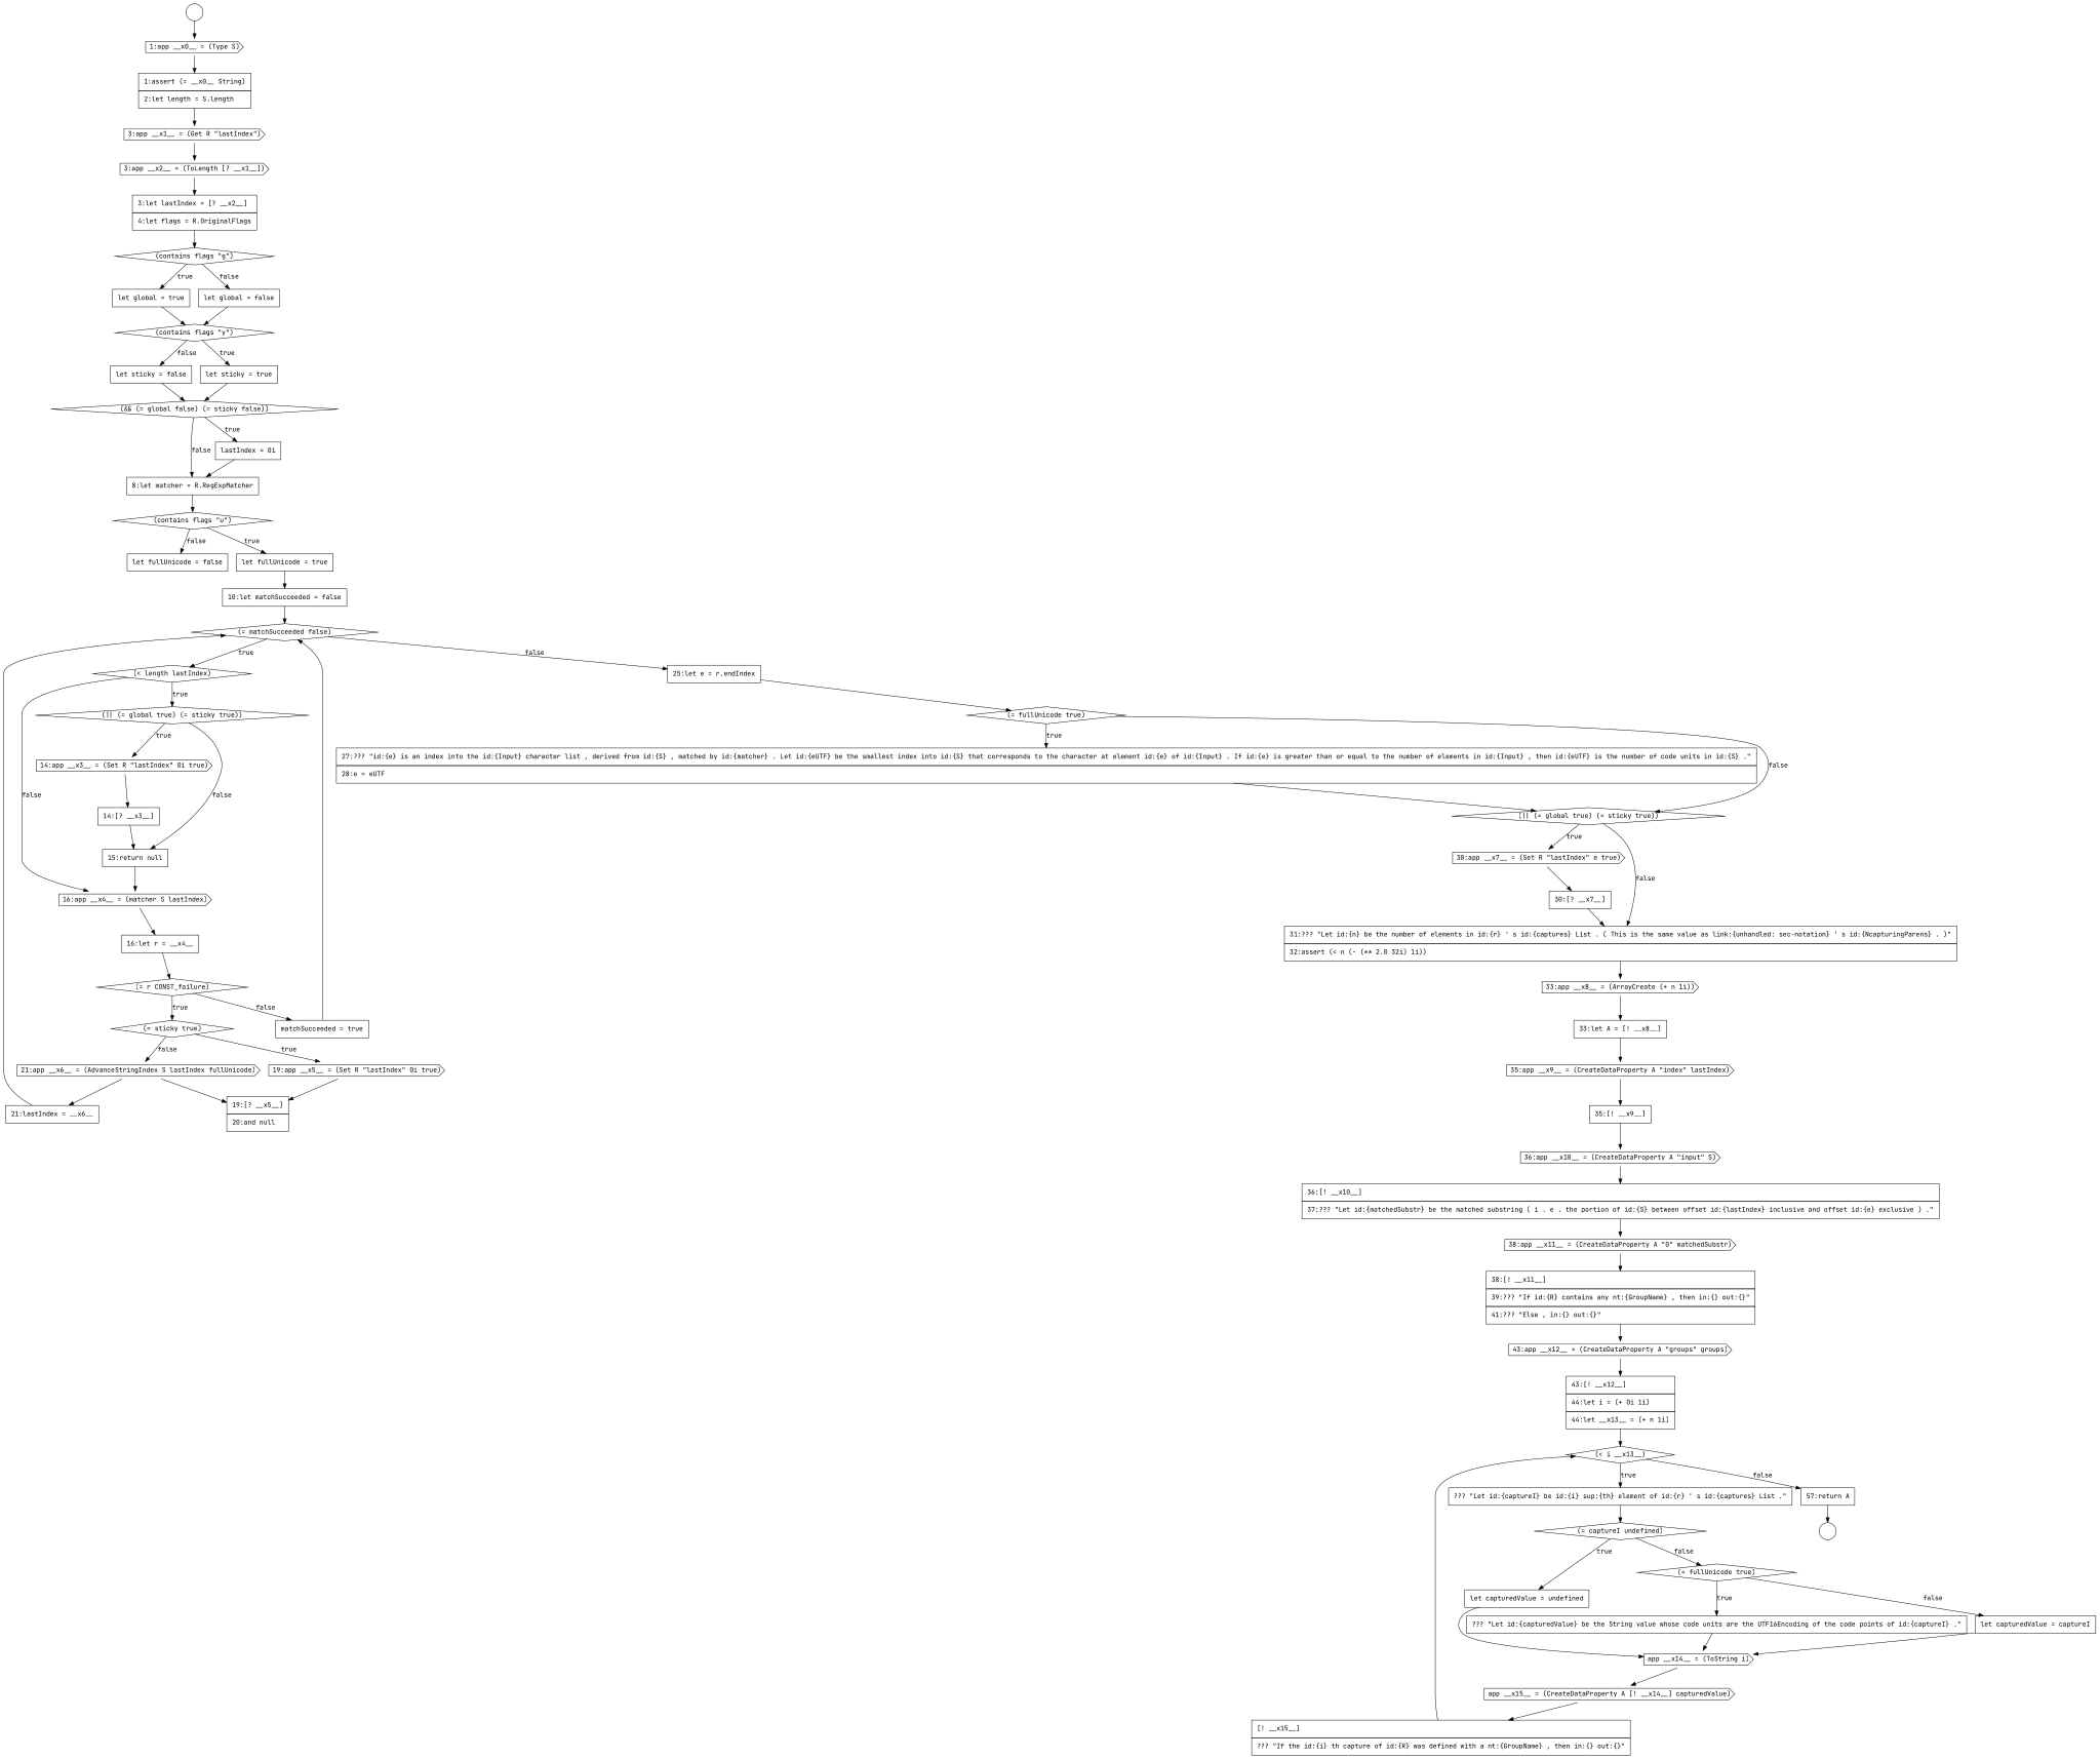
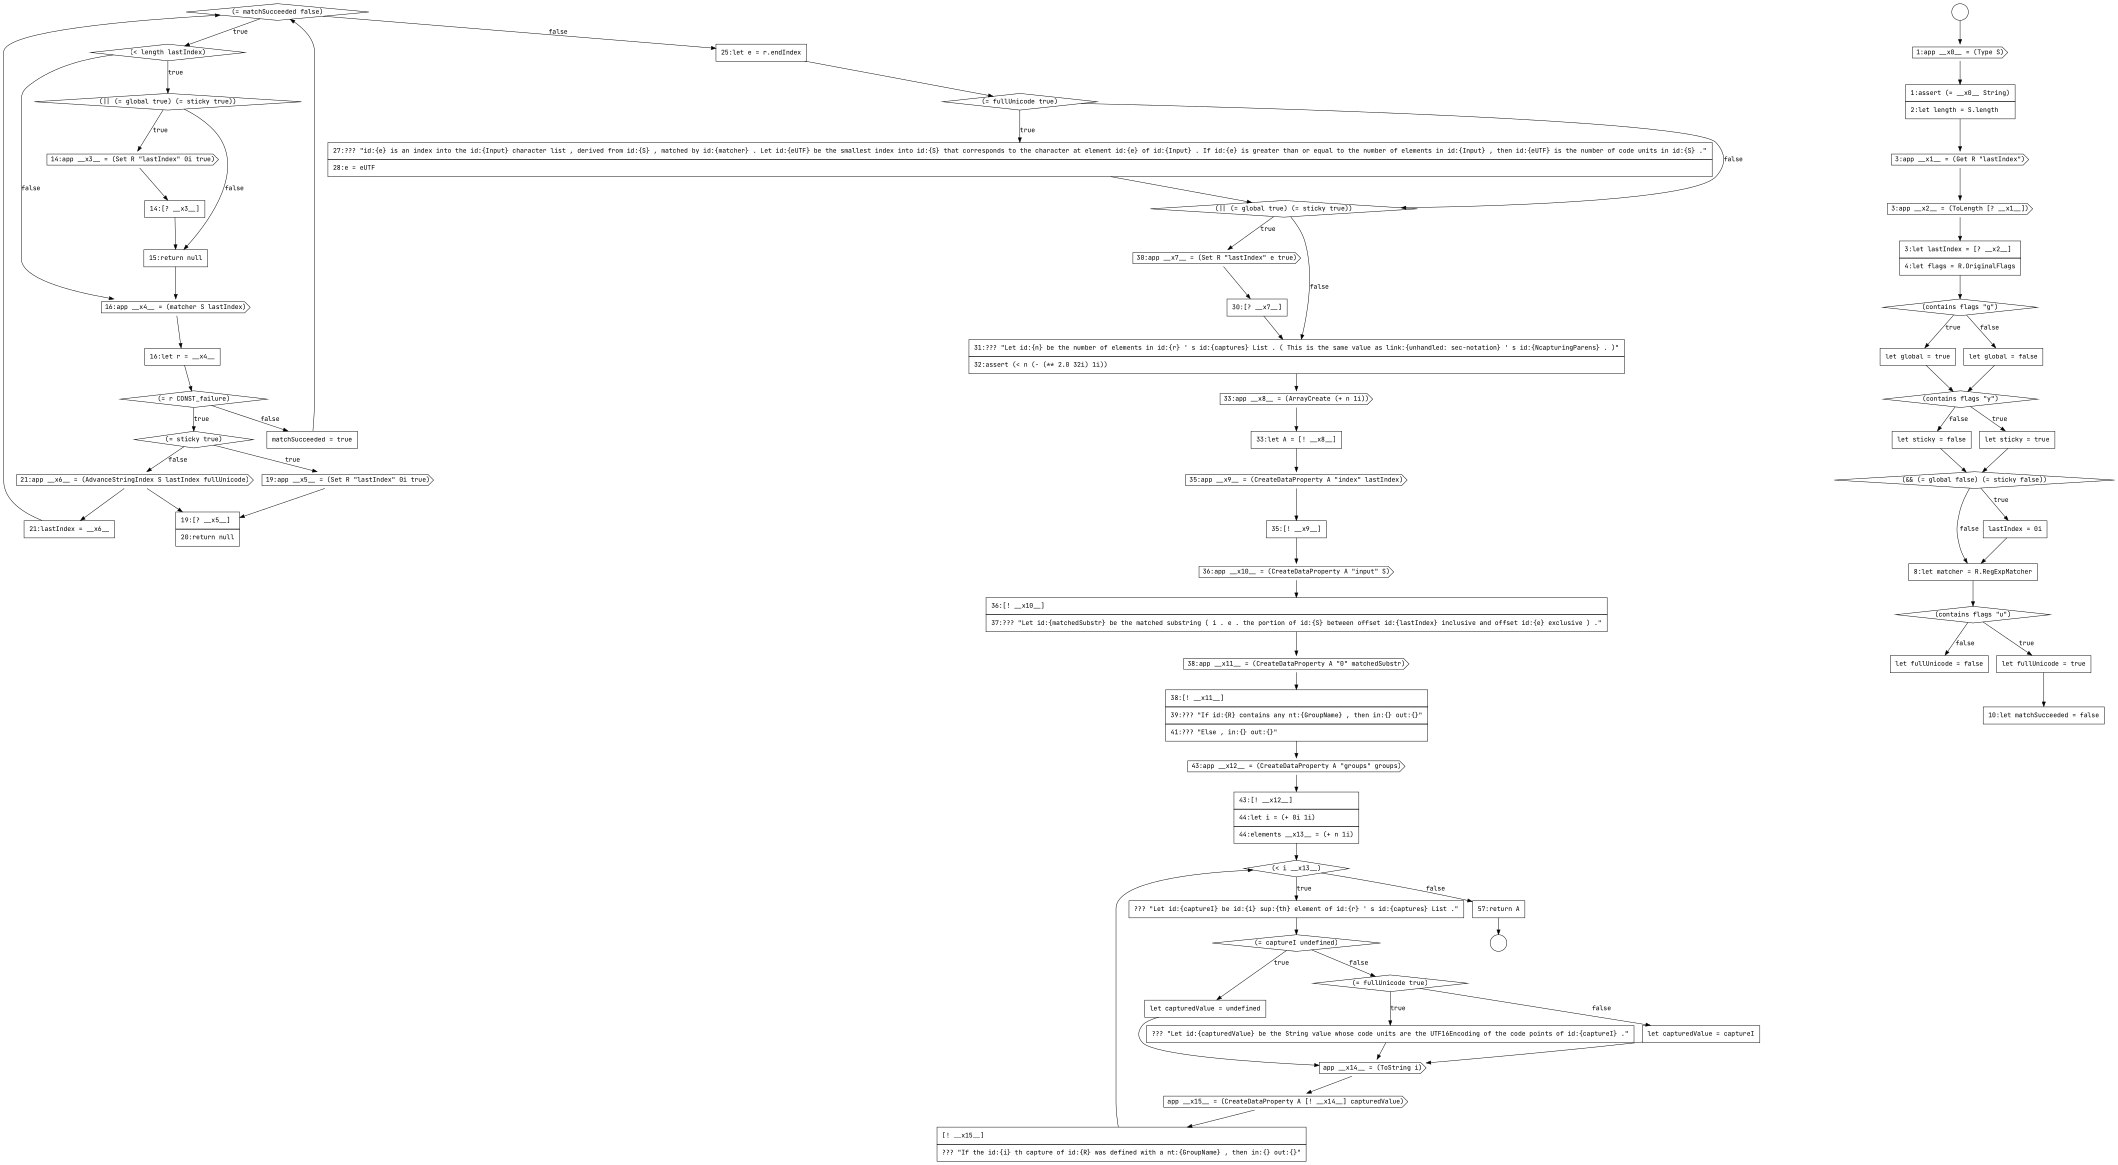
  digraph {
    fontname="JetBrains Mono"
    node [color=black fillcolor=white fontname="JetBrains Mono" margin=0 shape=none style=filled]
    edge [color=black fontname="JetBrains Mono"]
    n1 [label=<<font color="black">     <table border="0" cellborder="1" cellspacing="0" cellpadding="10">       <tr><td align="left">27:??? &quot;id:{e} is an index into the id:{Input} character list , derived from id:{S} , matched by id:{matcher} . Let id:{eUTF} be the smallest index into id:{S} that corresponds to the character at element id:{e} of id:{Input} . If id:{e} is greater than or equal to the number of elements in id:{Input} , then id:{eUTF} is the number of code units in id:{S} .&quot;</td></tr>       <tr><td align="left">28:e = eUTF</td></tr>     </table>   </font>>]
    n2 [label=<<font color="black">(|| (= global true) (= sticky true))</font>> shape=diamond margin=""]
    n3 [label=<<font color="black">30:app __x7__ = (Set R &quot;lastIndex&quot; e true)</font>> shape=cds margin=""]
    n4 [label=<<font color="black">     <table border="0" cellborder="1" cellspacing="0" cellpadding="10">       <tr><td align="left">31:??? &quot;Let id:{n} be the number of elements in id:{r} ' s id:{captures} List . ( This is the same value as link:{unhandled: sec-notation} ' s id:{NcapturingParens} . )&quot;</td></tr>       <tr><td align="left">32:assert (&lt; n (- (** 2.0 32i) 1i))</td></tr>     </table>   </font>>]
    n5 [label=<<font color="black">36:app __x10__ = (CreateDataProperty A &quot;input&quot; S)</font>> shape=cds margin=""]
    n6 [label=<<font color="black">     <table border="0" cellborder="1" cellspacing="0" cellpadding="10">       <tr><td align="left">36:[! __x10__]</td></tr>       <tr><td align="left">37:??? &quot;Let id:{matchedSubstr} be the matched substring ( i . e . the portion of id:{S} between offset id:{lastIndex} inclusive and offset id:{e} exclusive ) .&quot;</td></tr>     </table>   </font>>]
    n7 [label=<<font color="black">38:app __x11__ = (CreateDataProperty A &quot;0&quot; matchedSubstr)</font>> shape=cds margin=""]
    n8 [label=<<font color="black">     <table border="0" cellborder="1" cellspacing="0" cellpadding="10">       <tr><td align="left">??? &quot;Let id:{capturedValue} be the String value whose code units are the UTF16Encoding of the code points of id:{captureI} .&quot;</td></tr>     </table>   </font>>]
    n9 [label=<<font color="black">app __x14__ = (ToString i)</font>> shape=cds margin=""]
    n10 [label=<<font color="black">app __x15__ = (CreateDataProperty A [! __x14__] capturedValue)</font>> shape=cds margin=""]
    n11 [label=<<font color="black">(= captureI undefined)</font>> shape=diamond margin=""]
    n12 [label=<<font color="black">     <table border="0" cellborder="1" cellspacing="0" cellpadding="10">       <tr><td align="left">let capturedValue = undefined</td></tr>     </table>   </font>>]
    n13 [label=<<font color="black">(= fullUnicode true)</font>> shape=diamond margin=""]
    n14 [label=<<font color="black">     <table border="0" cellborder="1" cellspacing="0" cellpadding="10">       <tr><td align="left">let capturedValue = captureI</td></tr>     </table>   </font>>]
    n15 [label=<<font color="black">21:app __x6__ = (AdvanceStringIndex S lastIndex fullUnicode)</font>> shape=cds margin=""]
    n16 [label=<<font color="black">     <table border="0" cellborder="1" cellspacing="0" cellpadding="10">       <tr><td align="left">21:lastIndex = __x6__</td></tr>     </table>   </font>>]
-   n17 [label=<<font color="black">     <table border="0" cellborder="1" cellspacing="0" cellpadding="10">       <tr><td align="left">19:[? __x5__]</td></tr>       <tr><td align="left">20:and null</td></tr>     </table>   </font>>]
+   n17 [label=<<font color="black">     <table border="0" cellborder="1" cellspacing="0" cellpadding="10">       <tr><td align="left">19:[? __x5__]</td></tr>       <tr><td align="left">20:return null</td></tr>     </table>   </font>>]
    n18 [label=<<font color="black">(= matchSucceeded false)</font>> shape=diamond margin=""]
    n19 [label=<<font color="black">(= fullUnicode true)</font>> shape=diamond margin=""]
    n20 [label=<<font color="black">(&lt; length lastIndex)</font>> shape=diamond margin=""]
    n21 [label=<<font color="black">     <table border="0" cellborder="1" cellspacing="0" cellpadding="10">       <tr><td align="left">25:let e = r.endIndex</td></tr>     </table>   </font>>]
    n22 [label=<<font color="black">(= r CONST_failure)</font>> shape=diamond margin=""]
    n23 [label=<<font color="black">     <table border="0" cellborder="1" cellspacing="0" cellpadding="10">       <tr><td align="left">matchSucceeded = true</td></tr>     </table>   </font>>]
    n24 [label=<<font color="black">(= sticky true)</font>> shape=diamond margin=""]
    n25 [label=<<font color="black">19:app __x5__ = (Set R &quot;lastIndex&quot; 0i true)</font>> shape=cds margin=""]
    n26 [label=<<font color="black">     <table border="0" cellborder="1" cellspacing="0" cellpadding="10">       <tr><td align="left">33:let A = [! __x8__]</td></tr>     </table>   </font>>]
    n27 [label=<<font color="black">35:app __x9__ = (CreateDataProperty A &quot;index&quot; lastIndex)</font>> shape=cds margin=""]
    n28 [label=<<font color="black">     <table border="0" cellborder="1" cellspacing="0" cellpadding="10">       <tr><td align="left">35:[! __x9__]</td></tr>     </table>   </font>>]
    n29 [label=<<font color="black">     <table border="0" cellborder="1" cellspacing="0" cellpadding="10">       <tr><td align="left">let global = true</td></tr>     </table>   </font>>]
    n30 [label=<<font color="black">(contains flags &quot;y&quot;)</font>> shape=diamond margin=""]
    n31 [label=<<font color="black">     <table border="0" cellborder="1" cellspacing="0" cellpadding="10">       <tr><td align="left">let sticky = false</td></tr>     </table>   </font>>]
    n32 [label=<<font color="black">     <table border="0" cellborder="1" cellspacing="0" cellpadding="10">       <tr><td align="left">let sticky = true</td></tr>     </table>   </font>>]
    n33 [label=<<font color="black">     <table border="0" cellborder="1" cellspacing="0" cellpadding="10">       <tr><td align="left">[! __x15__]</td></tr>       <tr><td align="left">??? &quot;If the id:{i} th capture of id:{R} was defined with a nt:{GroupName} , then in:{} out:{}&quot;</td></tr>     </table>   </font>>]
    n34 [label=<<font color="black">(&lt; i __x13__)</font>> shape=diamond margin=""]
    n35 [label=<<font color="black">     <table border="0" cellborder="1" cellspacing="0" cellpadding="10">       <tr><td align="left">10:let matchSucceeded = false</td></tr>     </table>   </font>>]
    n36 [label=<<font color="black">     <table border="0" cellborder="1" cellspacing="0" cellpadding="10">       <tr><td align="left">8:let matcher = R.RegExpMatcher</td></tr>     </table>   </font>>]
    n37 [label=<<font color="black">(contains flags &quot;u&quot;)</font>> shape=diamond margin=""]
    n38 [label=<<font color="black">     <table border="0" cellborder="1" cellspacing="0" cellpadding="10">       <tr><td align="left">let fullUnicode = false</td></tr>     </table>   </font>>]
    n39 [label=<<font color="black">     <table border="0" cellborder="1" cellspacing="0" cellpadding="10">       <tr><td align="left">let fullUnicode = true</td></tr>     </table>   </font>>]
    n40 [label=<<font color="black">     <table border="0" cellborder="1" cellspacing="0" cellpadding="10">       <tr><td align="left">38:[! __x11__]</td></tr>       <tr><td align="left">39:??? &quot;If id:{R} contains any nt:{GroupName} , then in:{} out:{}&quot;</td></tr>       <tr><td align="left">41:??? &quot;Else , in:{} out:{}&quot;</td></tr>     </table>   </font>>]
    n41 [label=<<font color="black">43:app __x12__ = (CreateDataProperty A &quot;groups&quot; groups)</font>> shape=cds margin=""]
    n42 [label=<<font color="black">3:app __x1__ = (Get R &quot;lastIndex&quot;)</font>> shape=cds margin=""]
    n43 [label=<<font color="black">3:app __x2__ = (ToLength [? __x1__])</font>> shape=cds margin=""]
    n44 [label=<<font color="black">     <table border="0" cellborder="1" cellspacing="0" cellpadding="10">       <tr><td align="left">3:let lastIndex = [? __x2__]</td></tr>       <tr><td align="left">4:let flags = R.OriginalFlags</td></tr>     </table>   </font>>]
    n45 [label=" " shape=circle margin=""]
    n46 [label=<<font color="black">1:app __x0__ = (Type S)</font>> shape=cds margin=""]
    n47 [label=<<font color="black">     <table border="0" cellborder="1" cellspacing="0" cellpadding="10">       <tr><td align="left">1:assert (= __x0__ String)</td></tr>       <tr><td align="left">2:let length = S.length</td></tr>     </table>   </font>>]
    n48 [label=<<font color="black">     <table border="0" cellborder="1" cellspacing="0" cellpadding="10">       <tr><td align="left">??? &quot;Let id:{captureI} be id:{i} sup:{th} element of id:{r} ' s id:{captures} List .&quot;</td></tr>     </table>   </font>>]
    n49 [label=<<font color="black">     <table border="0" cellborder="1" cellspacing="0" cellpadding="10">       <tr><td align="left">57:return A</td></tr>     </table>   </font>>]
    n50 [label=" " shape=circle margin=""]
    n51 [label=<<font color="black">     <table border="0" cellborder="1" cellspacing="0" cellpadding="10">       <tr><td align="left">30:[? __x7__]</td></tr>     </table>   </font>>]
    n52 [label=<<font color="black">(contains flags &quot;g&quot;)</font>> shape=diamond margin=""]
    n53 [label=<<font color="black">     <table border="0" cellborder="1" cellspacing="0" cellpadding="10">       <tr><td align="left">let global = false</td></tr>     </table>   </font>>]
    n54 [label=<<font color="black">(&amp;&amp; (= global false) (= sticky false))</font>> shape=diamond margin=""]
    n55 [label=<<font color="black">     <table border="0" cellborder="1" cellspacing="0" cellpadding="10">       <tr><td align="left">lastIndex = 0i</td></tr>     </table>   </font>>]
    n56 [label=<<font color="black">(|| (= global true) (= sticky true))</font>> shape=diamond margin=""]
    n57 [label=<<font color="black">14:app __x3__ = (Set R &quot;lastIndex&quot; 0i true)</font>> shape=cds margin=""]
    n58 [label=<<font color="black">     <table border="0" cellborder="1" cellspacing="0" cellpadding="10">       <tr><td align="left">15:return null</td></tr>     </table>   </font>>]
    n59 [label=<<font color="black">     <table border="0" cellborder="1" cellspacing="0" cellpadding="10">       <tr><td align="left">14:[? __x3__]</td></tr>     </table>   </font>>]
    n60 [label=<<font color="black">16:app __x4__ = (matcher S lastIndex)</font>> shape=cds margin=""]
-   n61 [label=<<font color="black">     <table border="0" cellborder="1" cellspacing="0" cellpadding="10">       <tr><td align="left">43:[! __x12__]</td></tr>       <tr><td align="left">44:let i = (+ 0i 1i)</td></tr>       <tr><td align="left">44:let __x13__ = (+ n 1i)</td></tr>     </table>   </font>>]
+   n61 [label=<<font color="black">     <table border="0" cellborder="1" cellspacing="0" cellpadding="10">       <tr><td align="left">43:[! __x12__]</td></tr>       <tr><td align="left">44:let i = (+ 0i 1i)</td></tr>       <tr><td align="left">44:elements __x13__ = (+ n 1i)</td></tr>     </table>   </font>>]
    n62 [label=<<font color="black">     <table border="0" cellborder="1" cellspacing="0" cellpadding="10">       <tr><td align="left">16:let r = __x4__</td></tr>     </table>   </font>>]
    n63 [label=<<font color="black">33:app __x8__ = (ArrayCreate (+ n 1i))</font>> shape=cds margin=""]
    n1 -> n2
    n2 -> n3 [label=<<font color="black">true</font>>]
    n2 -> n4 [label=<<font color="black">false</font>>]
    n3 -> n51
    n4 -> n63
    n5 -> n6
    n6 -> n7
    n7 -> n40
    n8 -> n9
    n9 -> n10
    n10 -> n33
    n11 -> n12 [label=<<font color="black">true</font>>]
    n11 -> n13 [label=<<font color="black">false</font>>]
    n12 -> n9
    n13 -> n8 [label=<<font color="black">true</font>>]
    n13 -> n14 [label=<<font color="black">false</font>>]
    n14 -> n9
    n15 -> n16
    n15 -> n17
    n16 -> n18
    n18 -> n20 [label=<<font color="black">true</font>>]
    n18 -> n21 [label=<<font color="black">false</font>>]
    n19 -> n1 [label=<<font color="black">true</font>>]
    n19 -> n2 [label=<<font color="black">false</font>>]
    n20 -> n56 [label=<<font color="black">true</font>>]
    n20 -> n60 [label=<<font color="black">false</font>>]
    n21 -> n19
    n22 -> n23 [label=<<font color="black">false</font>>]
    n22 -> n24 [label=<<font color="black">true</font>>]
    n23 -> n18
    n24 -> n15 [label=<<font color="black">false</font>>]
    n24 -> n25 [label=<<font color="black">true</font>>]
    n25 -> n17
    n26 -> n27
    n27 -> n28
    n28 -> n5
    n29 -> n30
    n30 -> n31 [label=<<font color="black">false</font>>]
    n30 -> n32 [label=<<font color="black">true</font>>]
    n31 -> n54
    n32 -> n54
    n33 -> n34
    n34 -> n48 [label=<<font color="black">true</font>>]
    n34 -> n49 [label=<<font color="black">false</font>>]
-   n35 -> n18
    n36 -> n37
    n37 -> n38 [label=<<font color="black">false</font>>]
    n37 -> n39 [label=<<font color="black">true</font>>]
    n39 -> n35
    n40 -> n41
    n41 -> n61
    n42 -> n43
    n43 -> n44
    n44 -> n52
    n45 -> n46
    n46 -> n47
    n47 -> n42
    n48 -> n11
    n49 -> n50
    n51 -> n4
    n52 -> n29 [label=<<font color="black">true</font>>]
    n52 -> n53 [label=<<font color="black">false</font>>]
    n53 -> n30
    n54 -> n36 [label=<<font color="black">false</font>>]
    n54 -> n55 [label=<<font color="black">true</font>>]
    n55 -> n36
    n56 -> n57 [label=<<font color="black">true</font>>]
    n56 -> n58 [label=<<font color="black">false</font>>]
    n57 -> n59
    n58 -> n60
    n59 -> n58
    n60 -> n62
    n61 -> n34
    n62 -> n22
    n63 -> n26
  }
